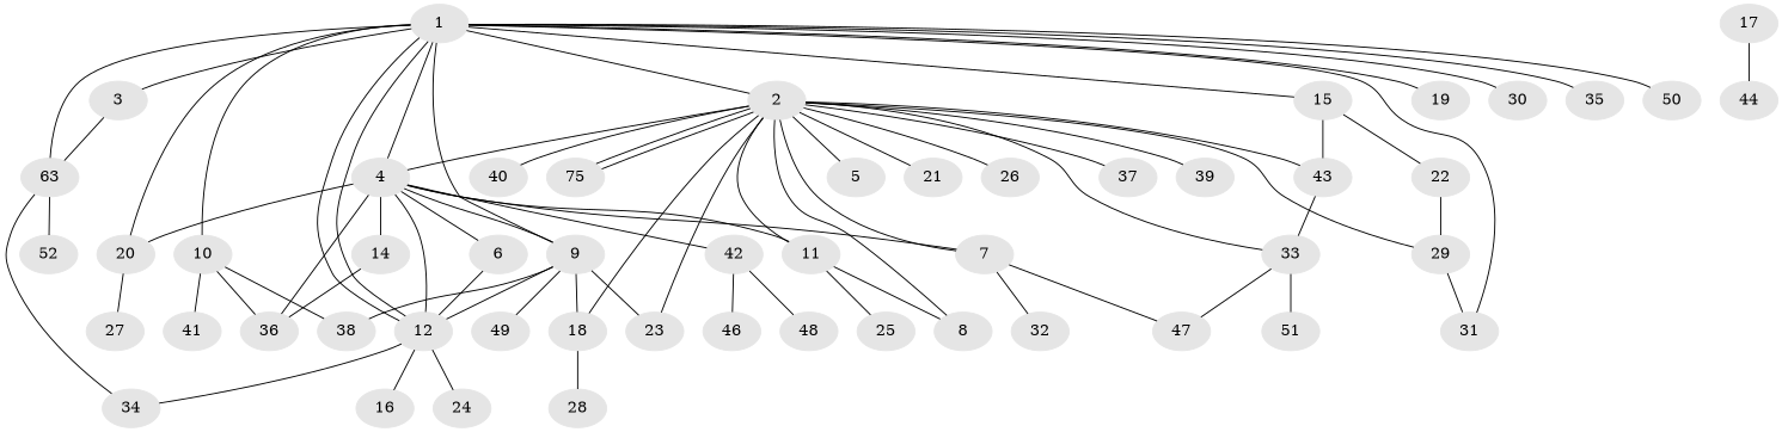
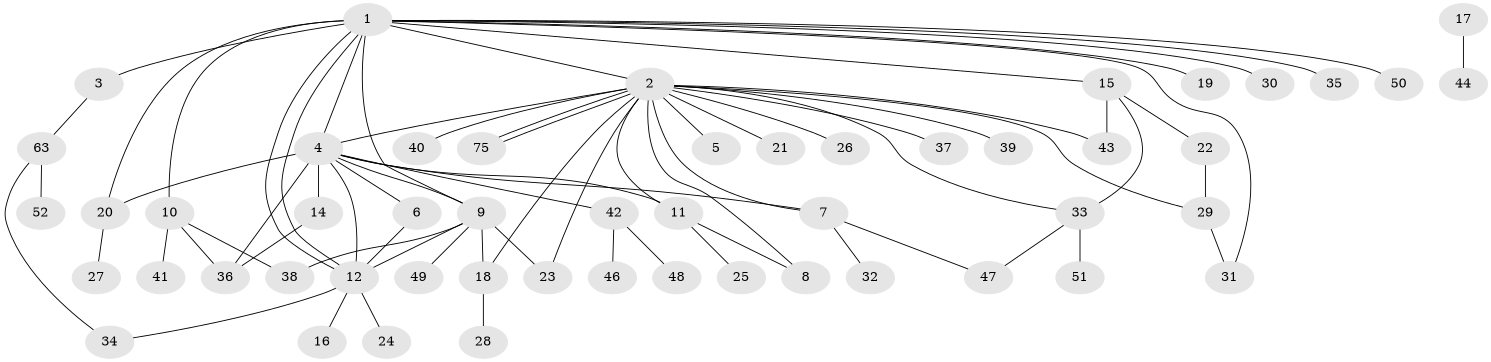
  graph {
    node [color=gray90 style=filled]
    1
    2
    3
    4
    9
    10
    12
    n8 [label=63]
    15
    19
    20
    30
    31
    35
    50
    5
    7
    8
    11
    18
    21
    23
    26
    29
    33
    37
    39
    40
    43
    n30 [label=75]
    6
    14
    36
    42
    38
    49
    41
    16
    24
    34
    52
    22
    27
    32
    47
    25
    28
    51
    46
    48
    17
    44
    1 -- 2
    1 -- 3
    1 -- 4
    1 -- 9
    1 -- 10
    1 -- 12
    1 -- 12
-   1 -- n8
    1 -- 15
    1 -- 19
    1 -- 20
    1 -- 30
    1 -- 31
    1 -- 35
    1 -- 50
    2 -- 4
    2 -- 5
    2 -- 7
    2 -- 8
    2 -- 11
    2 -- 18
    2 -- 21
    2 -- 23
    2 -- 26
    2 -- 29
    2 -- 33
    2 -- 37
    2 -- 39
    2 -- 40
    2 -- 43
    2 -- n30
    2 -- n30
    3 -- n8
    4 -- 9
    4 -- 12
    4 -- 20
    4 -- 7
    4 -- 11
    4 -- 6
    4 -- 14
    4 -- 36
    4 -- 42
    9 -- 12
    9 -- 18
    9 -- 23
    9 -- 38
    9 -- 49
    10 -- 36
    10 -- 38
    10 -- 41
    12 -- 16
    12 -- 24
    12 -- 34
    n8 -- 34
    n8 -- 52
-   43 -- 33
+   15 -- 33
    15 -- 43
    15 -- 22
    20 -- 27
    7 -- 32
    7 -- 47
    11 -- 8
    11 -- 25
    18 -- 28
    29 -- 31
    33 -- 47
    33 -- 51
    6 -- 12
    14 -- 36
    42 -- 46
    42 -- 48
    22 -- 29
    17 -- 44
  }
